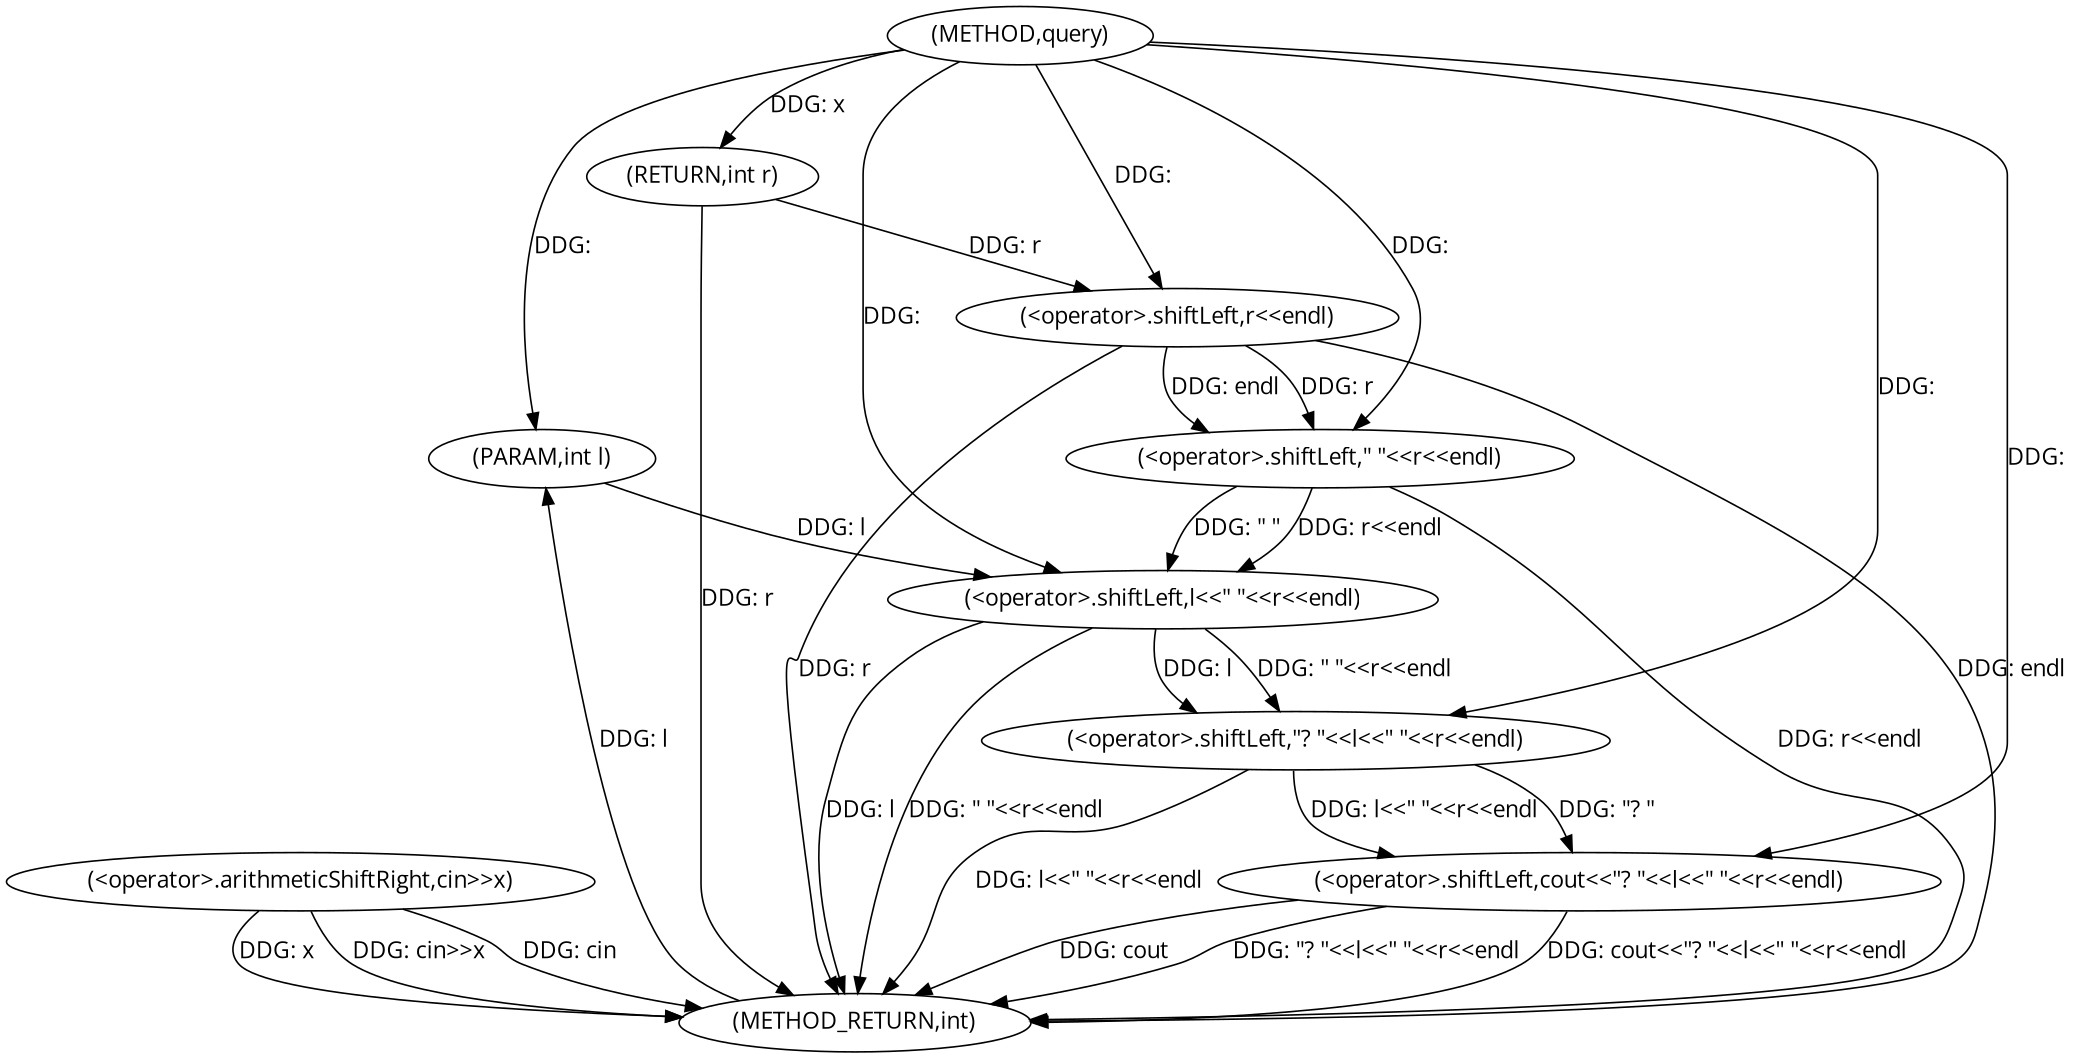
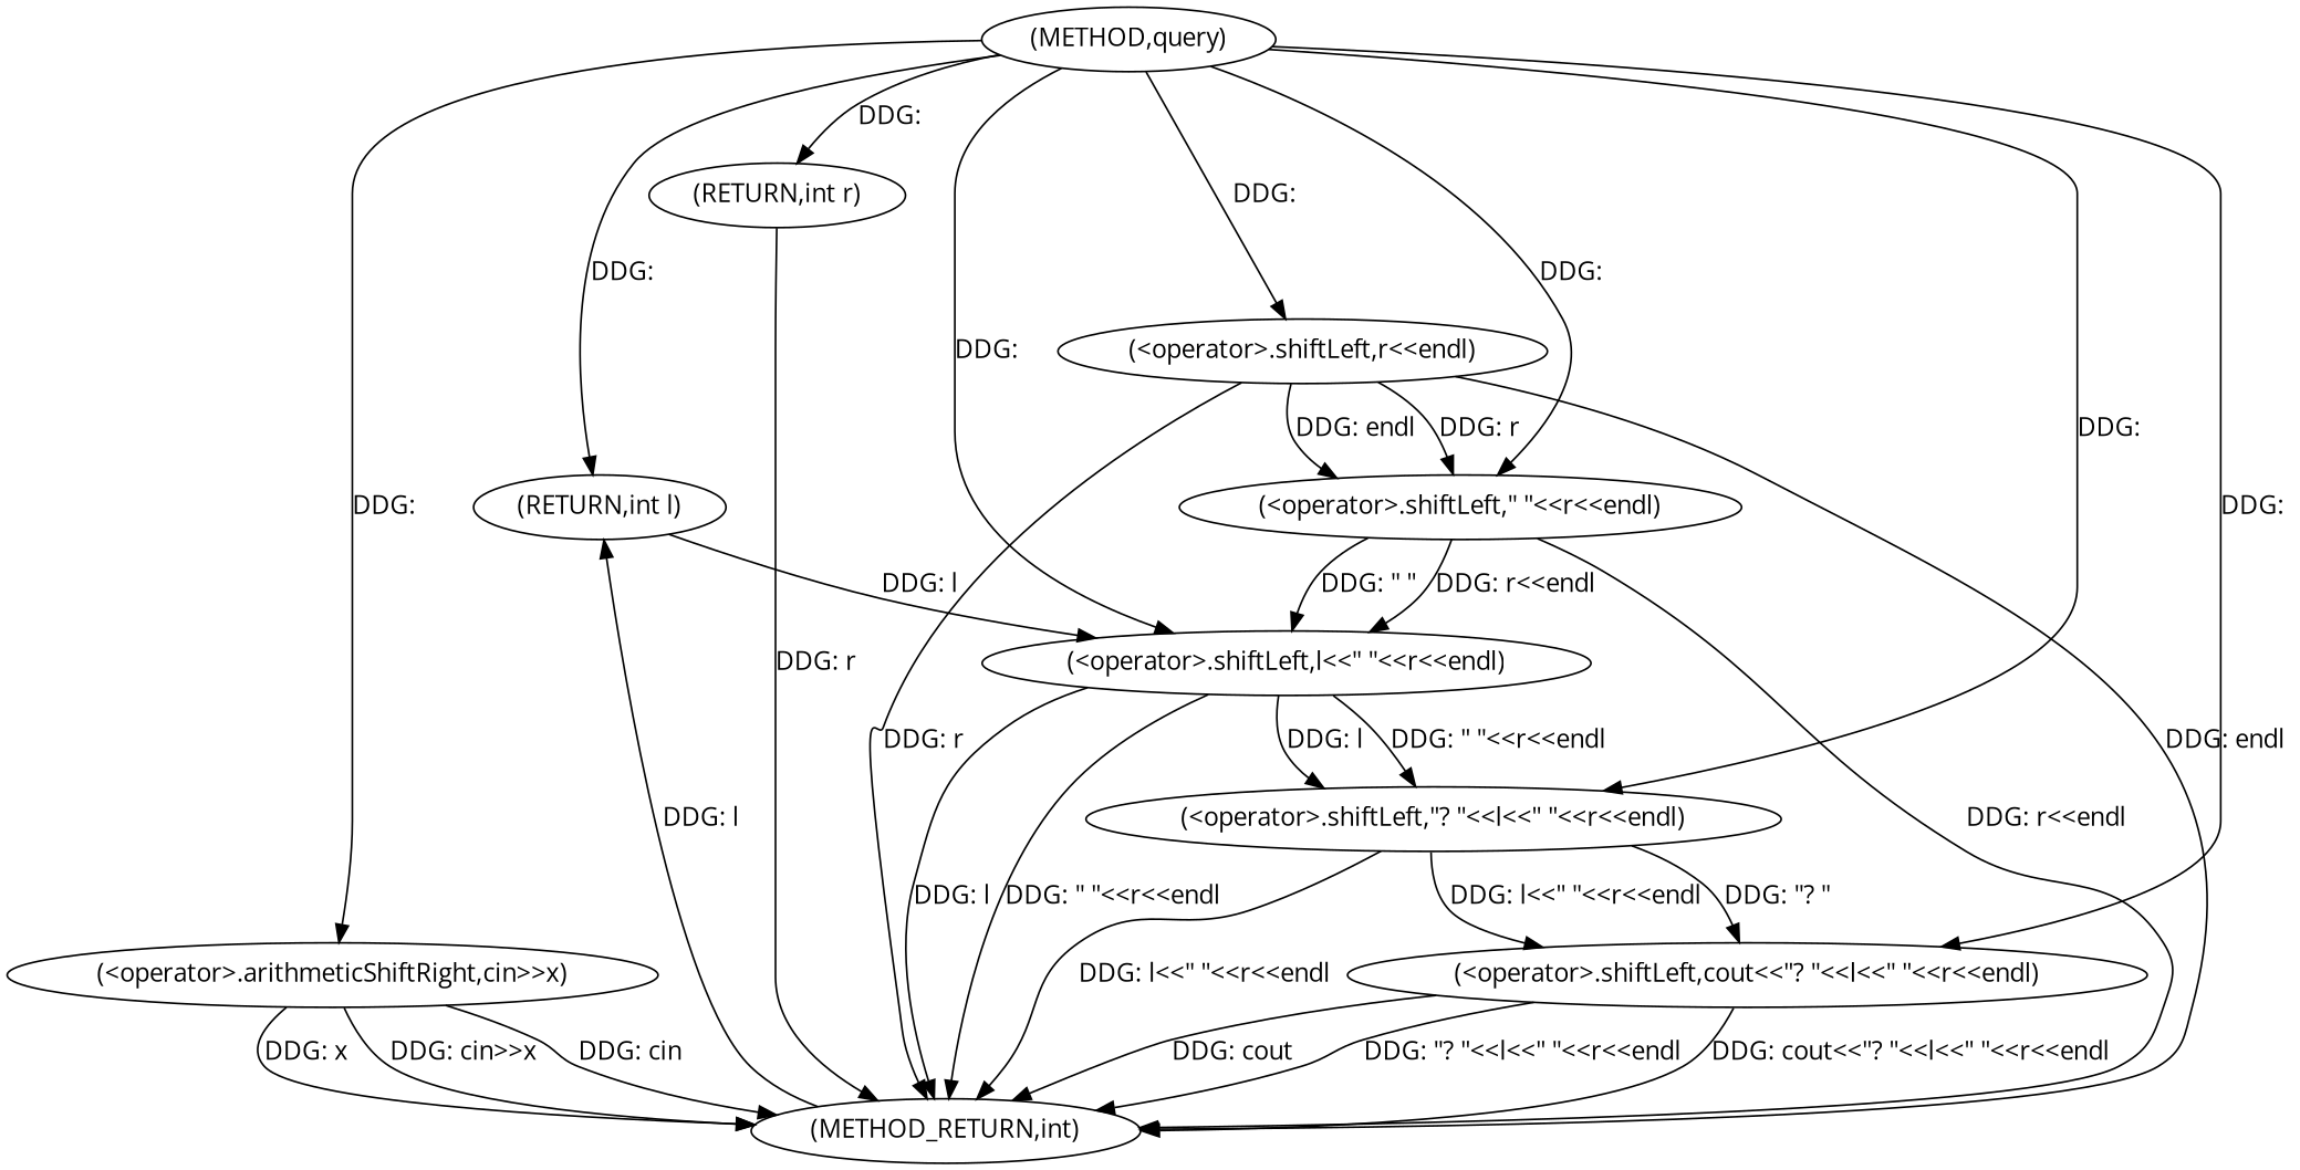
  digraph {
    fontname="Open Sans"
    node [fontname="Open Sans"]
    edge [fontname="Open Sans"]
    n1 [label="(METHOD,query)"]
-   n2 [label="(PARAM,int l)"]
+   n2 [label="(RETURN,int l)"]
    n3 [label="(RETURN,int r)"]
    n4 [label="(<operator>.shiftLeft,cout<<\"? \"<<l<<\" \"<<r<<endl)"]
    n5 [label="(<operator>.arithmeticShiftRight,cin>>x)"]
    n6 [label="(<operator>.shiftLeft,\"? \"<<l<<\" \"<<r<<endl)"]
    n7 [label="(<operator>.shiftLeft,l<<\" \"<<r<<endl)"]
    n8 [label="(<operator>.shiftLeft,\" \"<<r<<endl)"]
    n9 [label="(<operator>.shiftLeft,r<<endl)"]
    n10 [label="(METHOD_RETURN,int)"]
    n1 -> n2 [label="DDG: "]
-   n1 -> n3 [label="DDG: x"]
+   n1 -> n3 [label="DDG: "]
    n1 -> n4 [label="DDG: "]
+   n1 -> n5 [label="DDG: "]
    n1 -> n6 [label="DDG: "]
    n1 -> n7 [label="DDG: "]
    n1 -> n8 [label="DDG: "]
    n1 -> n9 [label="DDG: "]
    n2 -> n7 [label="DDG: l"]
-   n3 -> n9 [label="DDG: r"]
    n3 -> n10 [label="DDG: r"]
    n4 -> n10 [label="DDG: \"? \"<<l<<\" \"<<r<<endl"]
    n4 -> n10 [label="DDG: cout<<\"? \"<<l<<\" \"<<r<<endl"]
    n4 -> n10 [label="DDG: cout"]
    n5 -> n10 [label="DDG: x"]
    n5 -> n10 [label="DDG: cin>>x"]
    n5 -> n10 [label="DDG: cin"]
    n6 -> n4 [label="DDG: l<<\" \"<<r<<endl"]
    n6 -> n4 [label="DDG: \"? \""]
    n6 -> n10 [label="DDG: l<<\" \"<<r<<endl"]
    n7 -> n6 [label="DDG: \" \"<<r<<endl"]
    n7 -> n6 [label="DDG: l"]
    n7 -> n10 [label="DDG: l"]
    n7 -> n10 [label="DDG: \" \"<<r<<endl"]
    n8 -> n7 [label="DDG: \" \""]
    n8 -> n7 [label="DDG: r<<endl"]
    n8 -> n10 [label="DDG: r<<endl"]
    n9 -> n8 [label="DDG: r"]
    n9 -> n8 [label="DDG: endl"]
    n9 -> n10 [label="DDG: r"]
    n9 -> n10 [label="DDG: endl"]
    n10 -> n2 [label="DDG: l"]
  }
